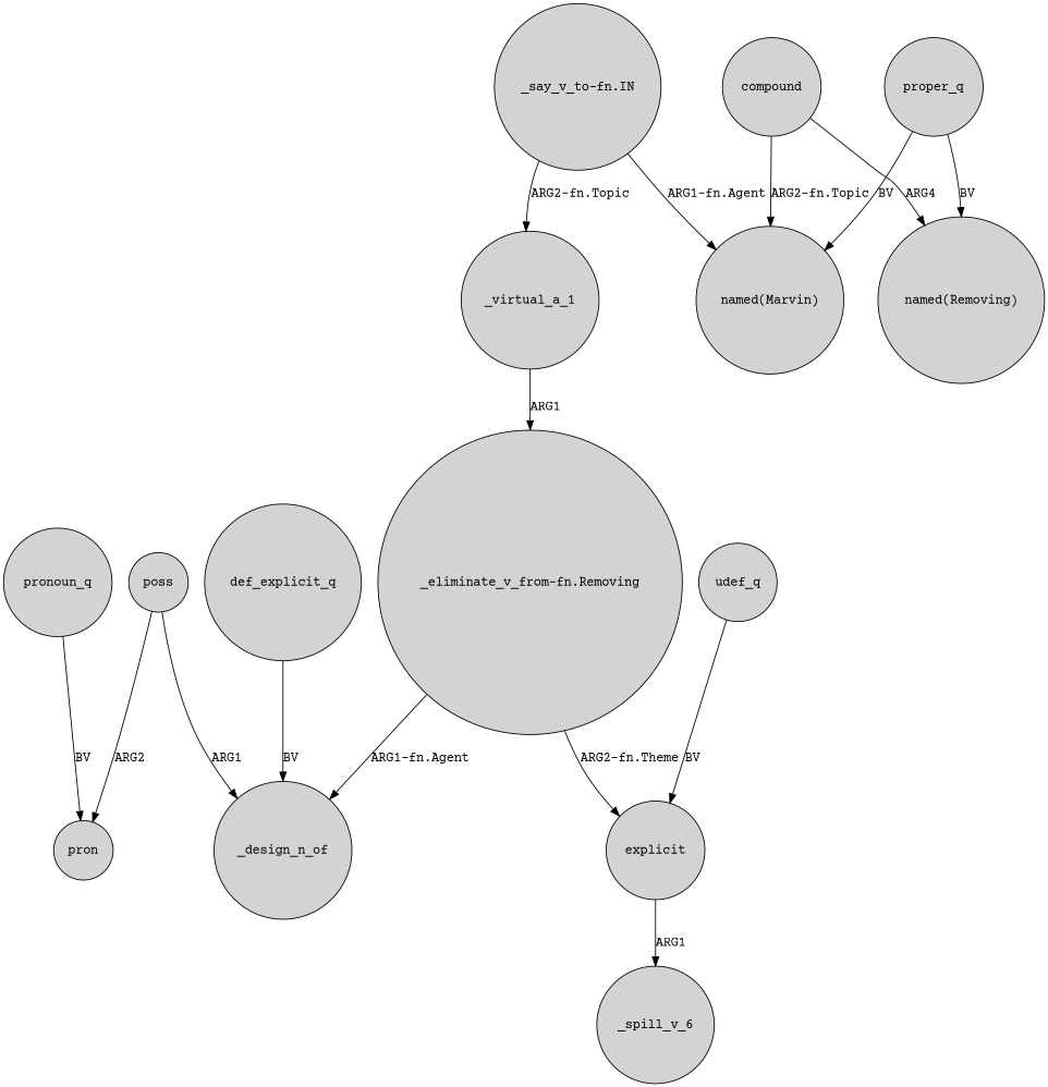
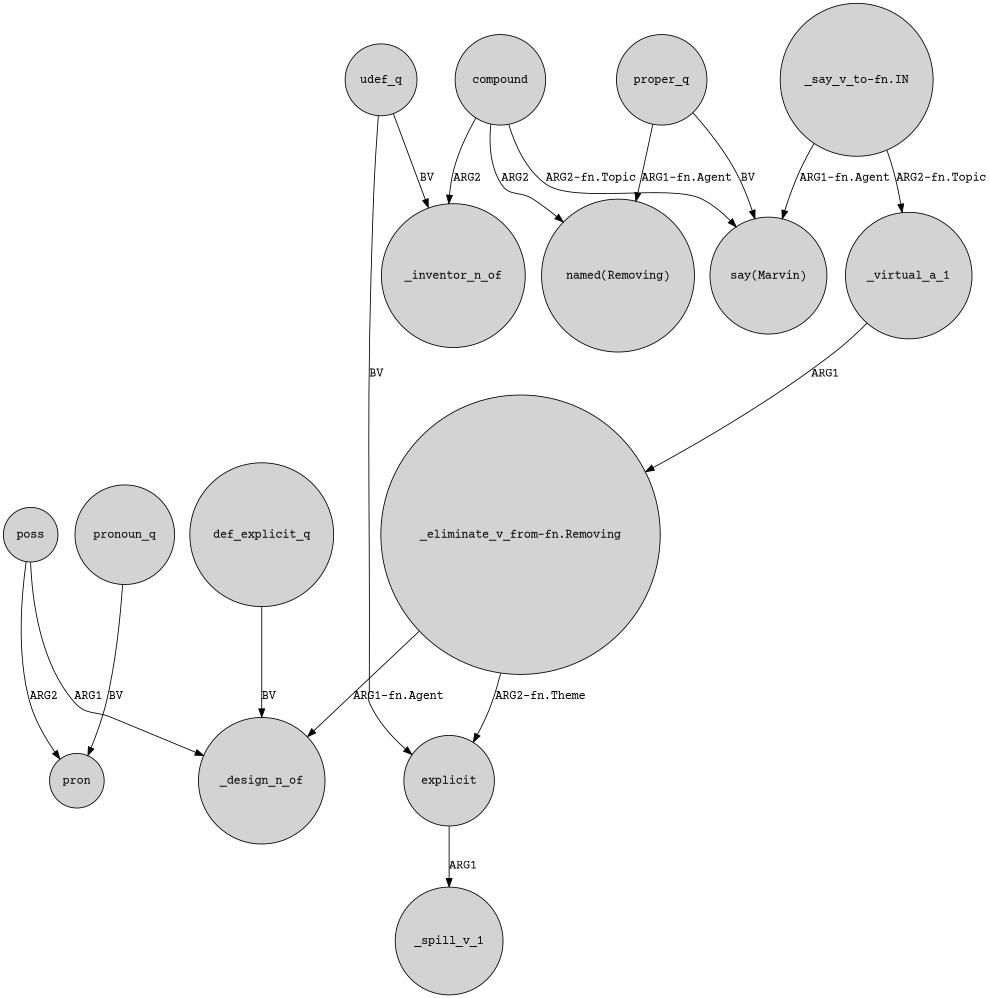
  digraph {
    fontname="Courier Prime"
    node [fontname="Courier Prime" shape=circle style=filled]
    edge [fontname="Courier Prime"]
    "_eliminate_v_from-fn.Removing"
    _design_n_of
    n3 [label=explicit]
-   _spill_v_1 [label=_spill_v_6]
+   _spill_v_1
    proper_q
-   "named(Marvin)"
+   "named(Marvin)" [label="say(Marvin)"]
    n7 [label="named(Removing)"]
    udef_q
+   _inventor_n_of
    poss
    pron
    compound
    "_say_v_to-fn.IN"
    _virtual_a_1
    def_explicit_q
    pronoun_q
    "_eliminate_v_from-fn.Removing" -> _design_n_of [label="ARG1-fn.Agent"]
    "_eliminate_v_from-fn.Removing" -> n3 [label="ARG2-fn.Theme"]
    n3 -> _spill_v_1 [label=ARG1]
    proper_q -> "named(Marvin)" [label=BV]
-   proper_q -> n7 [label=BV]
+   proper_q -> n7 [label="ARG1-fn.Agent"]
    udef_q -> n3 [label=BV]
+   udef_q -> _inventor_n_of [label=BV]
    poss -> _design_n_of [label=ARG1]
    poss -> pron [label=ARG2]
    compound -> "named(Marvin)" [label="ARG2-fn.Topic"]
-   compound -> n7 [label=ARG4]
+   compound -> n7 [label=ARG2]
+   compound -> _inventor_n_of [label=ARG2]
    "_say_v_to-fn.IN" -> "named(Marvin)" [label="ARG1-fn.Agent"]
    "_say_v_to-fn.IN" -> _virtual_a_1 [label="ARG2-fn.Topic"]
    _virtual_a_1 -> "_eliminate_v_from-fn.Removing" [label=ARG1]
    def_explicit_q -> _design_n_of [label=BV]
    pronoun_q -> pron [label=BV]
  }
